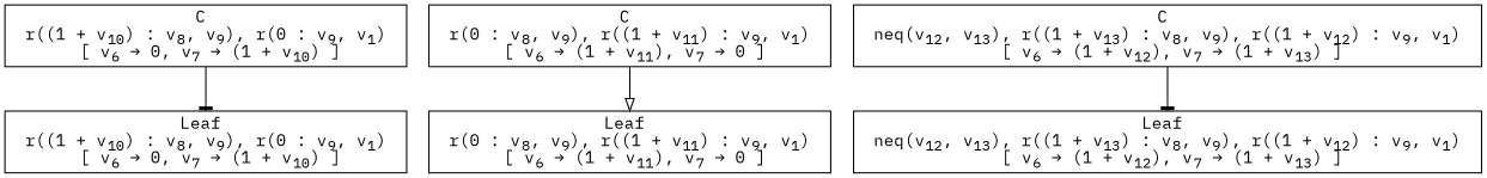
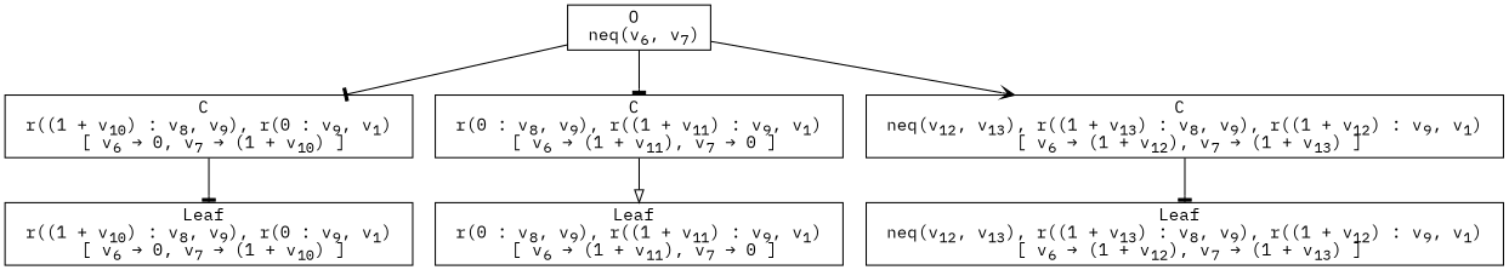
  digraph {
    rankdir=TB
    fontname="IBM Plex Mono"
    node [fillcolor=white shape=box style=filled fontname="IBM Plex Mono"]
    edge [arrowhead=tee fontname="IBM Plex Mono"]
+   n1 [label=<O <BR/> neq(v<SUB>6</SUB>, v<SUB>7</SUB>)>]
    n2 [label=<C <BR/> r((1 + v<SUB>10</SUB>) : v<SUB>8</SUB>, v<SUB>9</SUB>), r(0 : v<SUB>9</SUB>, v<SUB>1</SUB>) <BR/>  [ v<SUB>6</SUB> &rarr; 0, v<SUB>7</SUB> &rarr; (1 + v<SUB>10</SUB>) ] >]
    n3 [label=<C <BR/> r(0 : v<SUB>8</SUB>, v<SUB>9</SUB>), r((1 + v<SUB>11</SUB>) : v<SUB>9</SUB>, v<SUB>1</SUB>) <BR/>  [ v<SUB>6</SUB> &rarr; (1 + v<SUB>11</SUB>), v<SUB>7</SUB> &rarr; 0 ] >]
    n4 [label=<C <BR/> neq(v<SUB>12</SUB>, v<SUB>13</SUB>), r((1 + v<SUB>13</SUB>) : v<SUB>8</SUB>, v<SUB>9</SUB>), r((1 + v<SUB>12</SUB>) : v<SUB>9</SUB>, v<SUB>1</SUB>) <BR/>  [ v<SUB>6</SUB> &rarr; (1 + v<SUB>12</SUB>), v<SUB>7</SUB> &rarr; (1 + v<SUB>13</SUB>) ] >]
    n5 [label=<Leaf <BR/> r((1 + v<SUB>10</SUB>) : v<SUB>8</SUB>, v<SUB>9</SUB>), r(0 : v<SUB>9</SUB>, v<SUB>1</SUB>) <BR/>  [ v<SUB>6</SUB> &rarr; 0, v<SUB>7</SUB> &rarr; (1 + v<SUB>10</SUB>) ] >]
    n6 [label=<Leaf <BR/> r(0 : v<SUB>8</SUB>, v<SUB>9</SUB>), r((1 + v<SUB>11</SUB>) : v<SUB>9</SUB>, v<SUB>1</SUB>) <BR/>  [ v<SUB>6</SUB> &rarr; (1 + v<SUB>11</SUB>), v<SUB>7</SUB> &rarr; 0 ] >]
    n7 [label=<Leaf <BR/> neq(v<SUB>12</SUB>, v<SUB>13</SUB>), r((1 + v<SUB>13</SUB>) : v<SUB>8</SUB>, v<SUB>9</SUB>), r((1 + v<SUB>12</SUB>) : v<SUB>9</SUB>, v<SUB>1</SUB>) <BR/>  [ v<SUB>6</SUB> &rarr; (1 + v<SUB>12</SUB>), v<SUB>7</SUB> &rarr; (1 + v<SUB>13</SUB>) ] >]
+   n1 -> n2
+   n1 -> n3
+   n1 -> n4 [arrowhead=vee]
    n2 -> n5
    n3 -> n6 [arrowhead=onormal]
    n4 -> n7
  }
